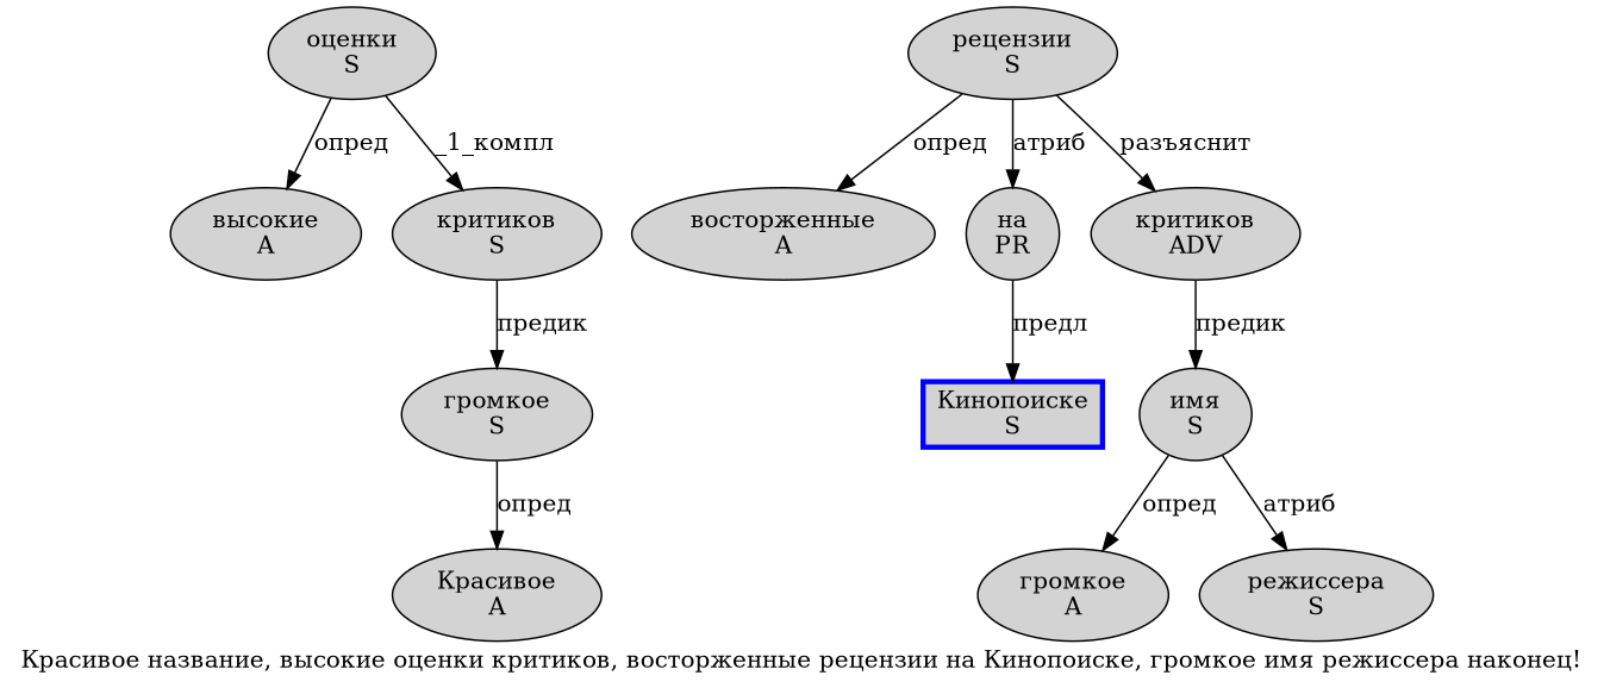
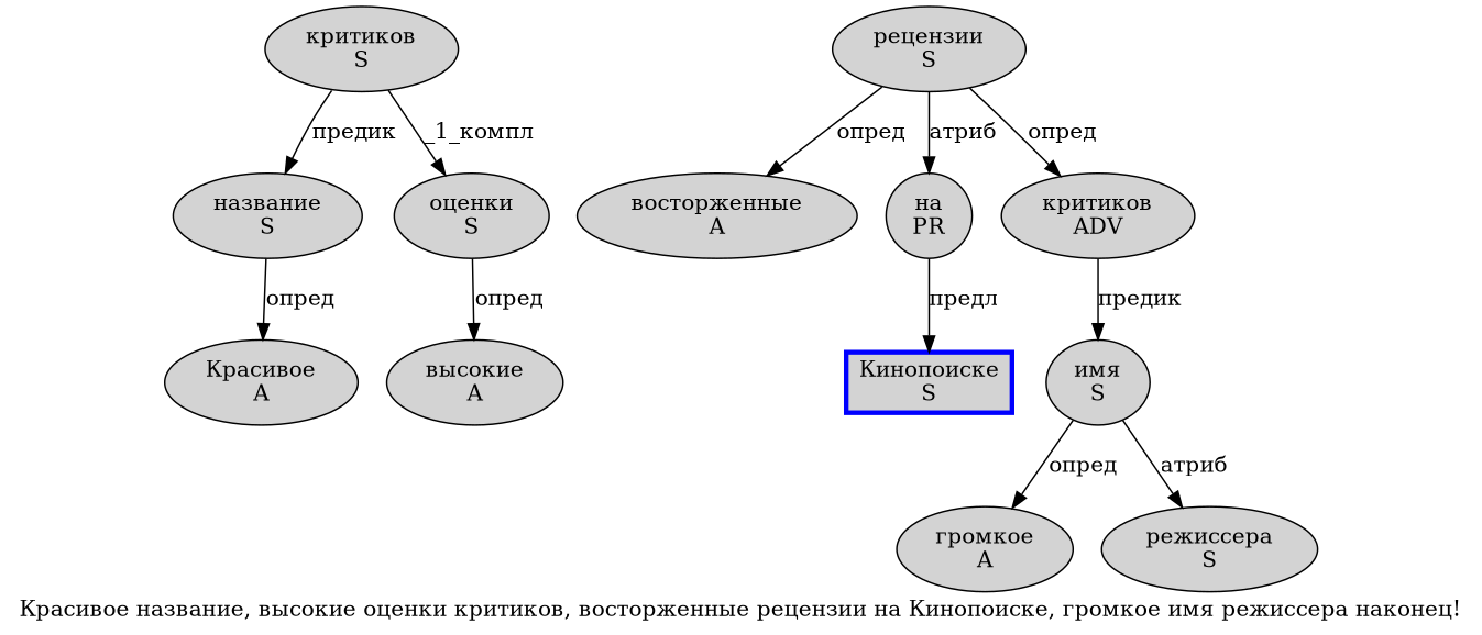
  digraph {
    label="Красивое название, высокие оценки критиков, восторженные рецензии на Кинопоиске, громкое имя режиссера наконец!"
    node [fillcolor=lightgray penwidth=1 shape=ellipse style=filled]
    n1 [label="Красивое\nA"]
-   n2 [label="громкое\nS"]
+   n2 [label="название\nS"]
    n3 [label="высокие\nA"]
    n4 [label="оценки\nS"]
    n5 [label="критиков\nS"]
    n6 [label="рецензии\nS"]
    n7 [label="восторженные\nA"]
    n8 [label="на\nPR"]
    n9 [label="критиков\nADV"]
    n10 [color=blue label="Кинопоиске\nS" penwidth=3 shape=box]
    n11 [label="имя\nS"]
    n12 [label="громкое\nA"]
    n13 [label="режиссера\nS"]
    n2 -> n1 [label="опред"]
    n4 -> n3 [label="опред"]
-   n4 -> n5 [label="_1_компл"]
+   n5 -> n4 [label="_1_компл"]
    n5 -> n2 [label="предик"]
    n6 -> n7 [label="опред"]
    n6 -> n8 [label="атриб"]
-   n6 -> n9 [label="разъяснит"]
+   n6 -> n9 [label="опред"]
    n8 -> n10 [label="предл"]
    n9 -> n11 [label="предик"]
    n11 -> n12 [label="опред"]
    n11 -> n13 [label="атриб"]
  }
